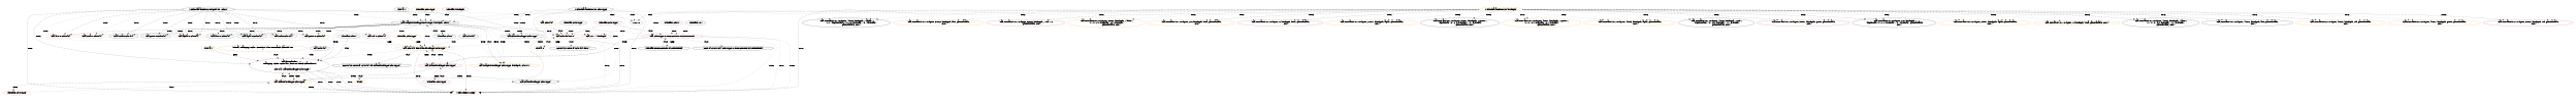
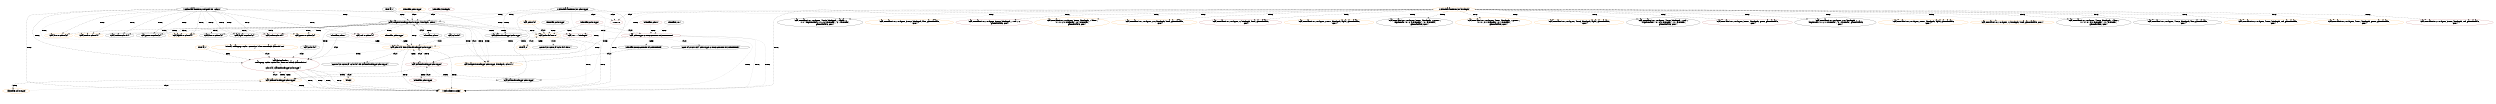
  digraph {
    node [color=darkorange]
    edge [style=dashed]
    n1 [color=brown label="(Call,fprintf(stderr,\n \"makepng: --color: count(%u) does not match channels(%u)\n\",\n\n          colors[0], channels_of_type(color_type)))"]
    n2 [label="(Call,channels_of_type(color_type))"]
    n3 [label="(Block,)"]
    n4 [label="(MethodReturn,RET)"]
    n5 [label="(Identifier,color_type)"]
    n6 [label="(Call,colors[0] == channels_of_type(color_type))"]
    n7 [color=brown label="(Call,channels_of_type(color_type))"]
    n8 [color=black label="(ControlStructure,if (colors[0] == channels_of_type(color_type)))"]
    n9 [color=black label="(Call,channels_of_type(color_type))"]
    n10 [color=brown label="(Identifier,color_type)"]
    n11 [color=black label="(Call,image_size_of_type(color_type, bit_depth, colors))"]
    n12 [label="(Call,colors[0] == 0)"]
    n13 [color=brown label="(Call,color_type & PNG_COLOR_MASK_PALETTE)"]
    n14 [label="(Call,blue = colors[3])"]
    n15 [label="(Call,alpha = colors[4])"]
    n16 [color=brown label="(Call,red = colors[1])"]
    n17 [color=brown label="(Call,1U << bit_depth)"]
    n18 [label="(Call,luma = colors[1])"]
    n19 [color=black label="(Identifier,colors)"]
    n20 [label="(Call,image_size_of_type(color_type, bit_depth, colors)-1)"]
    n21 [color=black label="(Call,channels_of_type(color_type))"]
    n22 [color=brown label="(Call,red = colors[1])"]
    n23 [color=black label="(Call,blue = colors[3])"]
    n24 [color=black label="(Call,alpha = colors[2])"]
    n25 [color=black label="(Call,green = colors[2])"]
    n26 [label="(Call,green = colors[2])"]
    n27 [color=black label="(Call,luma = colors[1])"]
    n28 [color=black label="(ControlStructure,if (colors[0] == 0))"]
    n29 [label="(Literal,0)"]
    n30 [color=black label="(ControlStructure,if (color_type & PNG_COLOR_MASK_PALETTE))"]
    n31 [color=black label="(Identifier,PNG_COLOR_MASK_PALETTE)"]
    n32 [color=black label="(MethodParameterIn,int color_type)"]
    1000118 [color=brown]
    n34 [label="(MethodParameterIn,int bit_depth)"]
    n35 [color=black label="(Call,set_value(row, rowbytes, 4*x+3, bit_depth, /* alpha */\n                  Y + ((depth_max-Y) * x * 2 + size_max) / (2 * size_max),\n                  gamma_table, conv))"]
    n36 [label="(Call,set_value(row, rowbytes, 3*x+2, bit_depth, blue, gamma_table,\n                     conv))"]
    n37 [color=brown label="(Call,set_value(row, rowbytes, 3*x+0, bit_depth, /* red */ Y,\n                     gamma_table, conv))"]
    n38 [label="(Call,set_value(row, rowbytes, 3*x+2, bit_depth, /* blue */\n (Y * x * 2 + size_max) / (2 * size_max),\n                  gamma_table, conv))"]
    n39 [label="(Call,set_value(row, rowbytes, 2*x, bit_depth, luma, gamma_table,\n                     conv))"]
    n40 [color=brown label="(Call,set_value(row, rowbytes, x, bit_depth, luma, gamma_table,\n                     conv))"]
    n41 [label="(Call,set_value(row, rowbytes, 2*x+1, bit_depth, alpha, gamma_table,\n                     conv))"]
    n42 [color=black label="(Call,set_value(row, rowbytes, 3*x+1, bit_depth, /* green */\n (depth_max * x * 2 + size_max) / (2 * size_max),\n                  gamma_table, conv))"]
    n43 [label="(Call,set_value(row, rowbytes, 4*x+1, bit_depth, /* green */\n (Y * x * 2 + size_max) / (2 * size_max),\n                  gamma_table, conv))"]
    n44 [label="(Call,set_value(row, rowbytes, 4*x+3, bit_depth, alpha, gamma_table,\n                     conv))"]
    n45 [color=black label="(Call,set_value(row, rowbytes, 4*x+0, bit_depth, /* red */\n ((depth_max-Y) * x * 2 + size_max) / (2 * size_max),\n                  gamma_table, conv))"]
    n46 [color=brown label="(Call,set_value(row, rowbytes, 3*x+1, bit_depth, green, gamma_table,\n                     conv))"]
    n47 [color=black label="(Call,set_value(row, rowbytes, 2*x, bit_depth,\n (depth_max * x * 2 + size_max) / (2 * size_max), gamma_table,\n                  conv))"]
    n48 [label="(Call,set_value(row, rowbytes, 2*x+1, bit_depth, alpha, gamma_table,\n                  conv))"]
    n49 [label="(Call,set_value(row, rowbytes, x, bit_depth, luma, gamma_table, conv))"]
    n50 [color=black label="(Call,set_value(row, rowbytes, 4*x+2, bit_depth, /* blue */\n                  Y - (Y * x * 2 + size_max) / (2 * size_max),\n                  gamma_table, conv))"]
    n51 [color=black label="(Call,set_value(row, rowbytes, 4*x+2, bit_depth, blue, gamma_table,\n                     conv))"]
    n52 [label="(Call,set_value(row, rowbytes, 4*x+0, bit_depth, red, gamma_table,\n                     conv))"]
    n53 [label="(Call,set_value(row, rowbytes, 4*x+1, bit_depth, green, gamma_table,\n                     conv))"]
    n54 [color=brown label="(Call,set_value(row, rowbytes, 3*x+0, bit_depth, red, gamma_table,\n                     conv))"]
    n55 [color=black label="(MethodParameterIn,unsigned int *colors)"]
    n56 [color=black label="(Literal,1)"]
    n57 [label="(Identifier,color_type)"]
    n58 [label="(Identifier,color_type)"]
    n59 [color=brown label="(Identifier,colors)"]
    n60 [color=black label="(Identifier,stderr)"]
    n61 [label="(Literal,1)"]
    n62 [label="(Call,colors[0])"]
    n63 [color=brown label="(Identifier,color_type)"]
    n64 [color=black label="(Identifier,row)"]
    n65 [color=black label="(Call,colors[0])"]
    n66 [color=brown label="(Identifier,bit_depth)"]
    n67 [label="(Literal,\"makepng: --color: count(%u) does not match channels(%u)\n\")"]
    n68 [color=black label="(Identifier,color_type)"]
    n69 [color=black label="(Call,colors[0])"]
    n1 -> n2 [label="CFG: "]
    n1 -> n3 [label="AST: " style=dotted]
    n1 -> n4 [label="DDG: "]
    n1 -> n4 [label="DDG: "]
    n1 -> n4 [label="DDG: "]
    n1 -> n4 [label="DDG: "]
    n2 -> n1 [label="AST: " style=dotted]
    n2 -> n1 [label="DDG: " style=dotted]
    n2 -> n4 [label="DDG: "]
    n2 -> n5 [label="CFG: "]
    n5 -> n2 [label="AST: " style=dotted]
    n6 -> n1 [label="DDG: " style=dotted]
    n6 -> n4 [label="DDG: "]
    n6 -> n4 [label="DDG: "]
    n6 -> n7 [label="CFG: " style=dotted]
    n6 -> n8 [label="AST: "]
    n7 -> n2 [label="DDG: "]
    n7 -> n6 [label="AST: " style=dotted]
    n7 -> n6 [label="DDG: "]
    n7 -> n9 [label="DDG: " style=dotted]
    n7 -> n10 [label="CFG: " style=dotted]
    n10 -> n7 [label="AST: "]
    n11 -> n1 [label="DDG: "]
    n11 -> n6 [label="DDG: " style=dotted]
    n11 -> n12 [label="DDG: " style=dotted]
    n11 -> n13 [label="DDG: " style=dotted]
    n11 -> n14 [label="DDG: "]
    n11 -> n15 [label="DDG: " style=dotted]
    n11 -> n16 [label="DDG: "]
    n11 -> n17 [label="DDG: " style=dotted]
    n11 -> n18 [label="DDG: " style=dotted]
    n11 -> n19 [label="CFG: "]
    n11 -> n20 [label="AST: "]
    n11 -> n20 [label="DDG: " style=dotted]
    n11 -> n20 [label="DDG: " style=dotted]
    n11 -> n20 [label="DDG: " style=dotted]
    n11 -> n21 [label="DDG: "]
    n11 -> n22 [label="DDG: " style=dotted]
    n11 -> n23 [label="DDG: "]
-   n11 -> n24 [label="DDG: "]
    n11 -> n25 [label="DDG: "]
    n11 -> n26 [label="DDG: "]
    n11 -> n27 [label="DDG: "]
    n12 -> n4 [label="DDG: " style=dotted]
    n12 -> n4 [label="DDG: "]
    n12 -> n6 [label="DDG: " style=dotted]
    n12 -> n28 [label="AST: " style=dotted]
    n12 -> n29 [label="CFG: " style=dotted]
    n13 -> n4 [label="DDG: " style=dotted]
    n13 -> n4 [label="DDG: " style=dotted]
    n13 -> n4 [label="DDG: " style=dotted]
    n13 -> n7 [label="DDG: "]
    n13 -> n30 [label="AST: " style=dotted]
    n13 -> n31 [label="CFG: " style=dotted]
    n19 -> n11 [label="AST: "]
    n29 -> n12 [label="AST: " style=dotted]
-   n31 -> n13 [label="AST: "]
+   n31 -> n20 [label="AST: "]
    n32 -> n2 [label="DDG: "]
    n32 -> n4 [label="DDG: "]
    n32 -> n7 [label="DDG: " style=dotted]
    n32 -> n9 [label="DDG: " style=dotted]
    n32 -> n11 [label="DDG: " style=dotted]
    n32 -> n21 [label="DDG: "]
    n32 -> 1000118 [label="AST: " style=dotted]
    n34 -> n4 [label="DDG: "]
    n34 -> n11 [label="DDG: " style=dotted]
    n34 -> n17 [label="DDG: " style=dotted]
    n34 -> 1000118 [label="AST: "]
    n34 -> n35 [label="DDG: " style=dotted]
    n34 -> n36 [label="DDG: " style=dotted]
    n34 -> n37 [label="DDG: "]
    n34 -> n38 [label="DDG: " style=dotted]
    n34 -> n39 [label="DDG: "]
    n34 -> n40 [label="DDG: "]
    n34 -> n41 [label="DDG: " style=dotted]
    n34 -> n42 [label="DDG: "]
    n34 -> n43 [label="DDG: "]
    n34 -> n44 [label="DDG: " style=dotted]
    n34 -> n45 [label="DDG: " style=dotted]
    n34 -> n46 [label="DDG: "]
    n34 -> n47 [label="DDG: "]
    n34 -> n48 [label="DDG: " style=dotted]
    n34 -> n49 [label="DDG: " style=dotted]
    n34 -> n50 [label="DDG: "]
    n34 -> n51 [label="DDG: "]
    n34 -> n52 [label="DDG: "]
    n34 -> n53 [label="DDG: " style=dotted]
    n34 -> n54 [label="DDG: "]
    n55 -> n1 [label="DDG: "]
    n55 -> n4 [label="DDG: "]
    n55 -> n6 [label="DDG: " style=dotted]
    n55 -> n11 [label="DDG: " style=dotted]
    n55 -> n12 [label="DDG: "]
    n55 -> n14 [label="DDG: "]
    n55 -> n15 [label="DDG: "]
    n55 -> n16 [label="DDG: "]
    n55 -> n18 [label="DDG: " style=dotted]
    n55 -> n22 [label="DDG: " style=dotted]
    n55 -> n23 [label="DDG: " style=dotted]
    n55 -> n24 [label="DDG: "]
    n55 -> n25 [label="DDG: "]
    n55 -> n26 [label="DDG: "]
    n55 -> n27 [label="DDG: "]
    n55 -> 1000118 [label="AST: " style=dotted]
    n56 -> n11 [label="CFG: "]
    n57 -> n6 [label="CFG: "]
    n58 -> n11 [label="AST: "]
    n59 -> n13 [label="CFG: " style=dotted]
    n60 -> n1 [label="AST: "]
    n60 -> n6 [label="CFG: " style=dotted]
    n61 -> n1 [label="CFG: "]
    n62 -> n12 [label="AST: "]
    n63 -> n12 [label="CFG: "]
    n63 -> n13 [label="AST: "]
    n64 -> n13 [label="CFG: " style=dotted]
    n65 -> n6 [label="AST: "]
    n66 -> n11 [label="AST: " style=dotted]
    n67 -> n1 [label="AST: " style=dotted]
    n68 -> n12 [label="CFG: " style=dotted]
    n69 -> n1 [label="AST: " style=dotted]
  }
